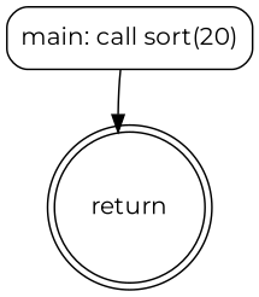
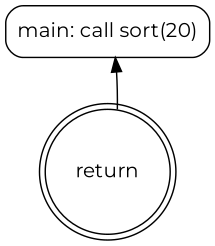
  digraph {
    fontname=Montserrat
    node [fontname=Montserrat style=rounded]
    n1 [label="main: call sort(20)" shape=box]
    n2 [label=return shape=doublecircle]
-   n1 -> n2 [fontname=Montserrat]
+   n2 -> n1 [fontname=Montserrat]
  }
